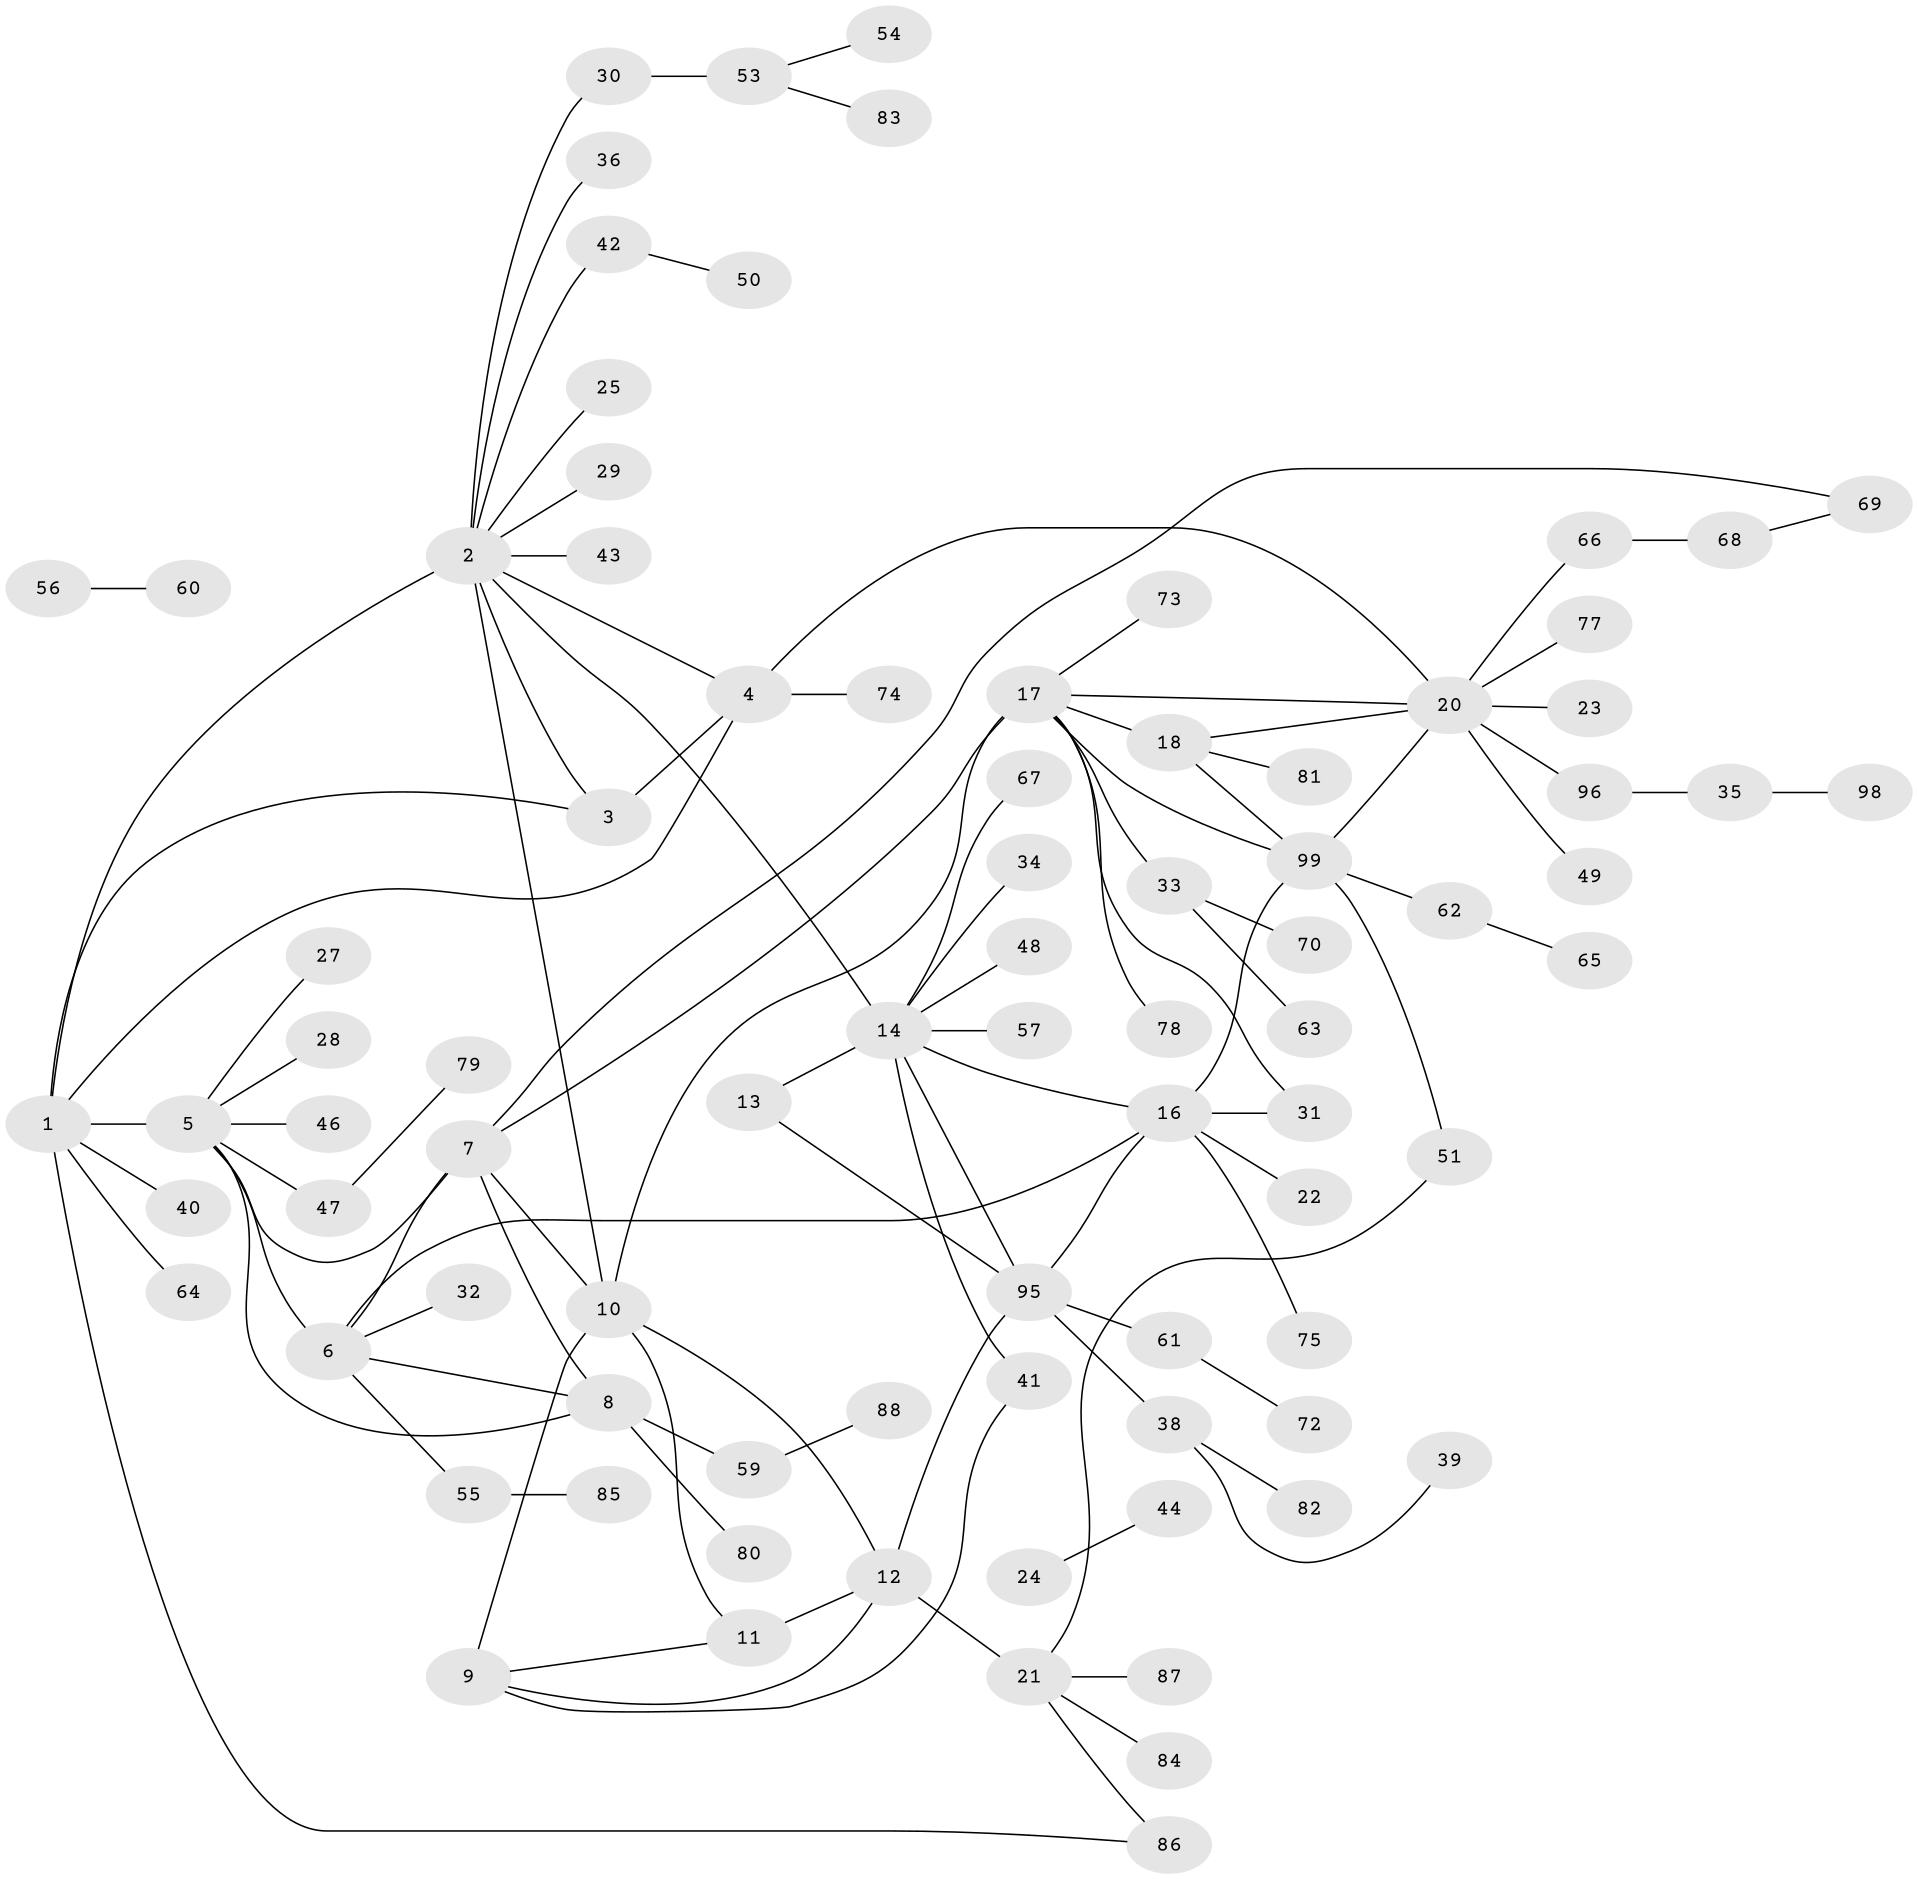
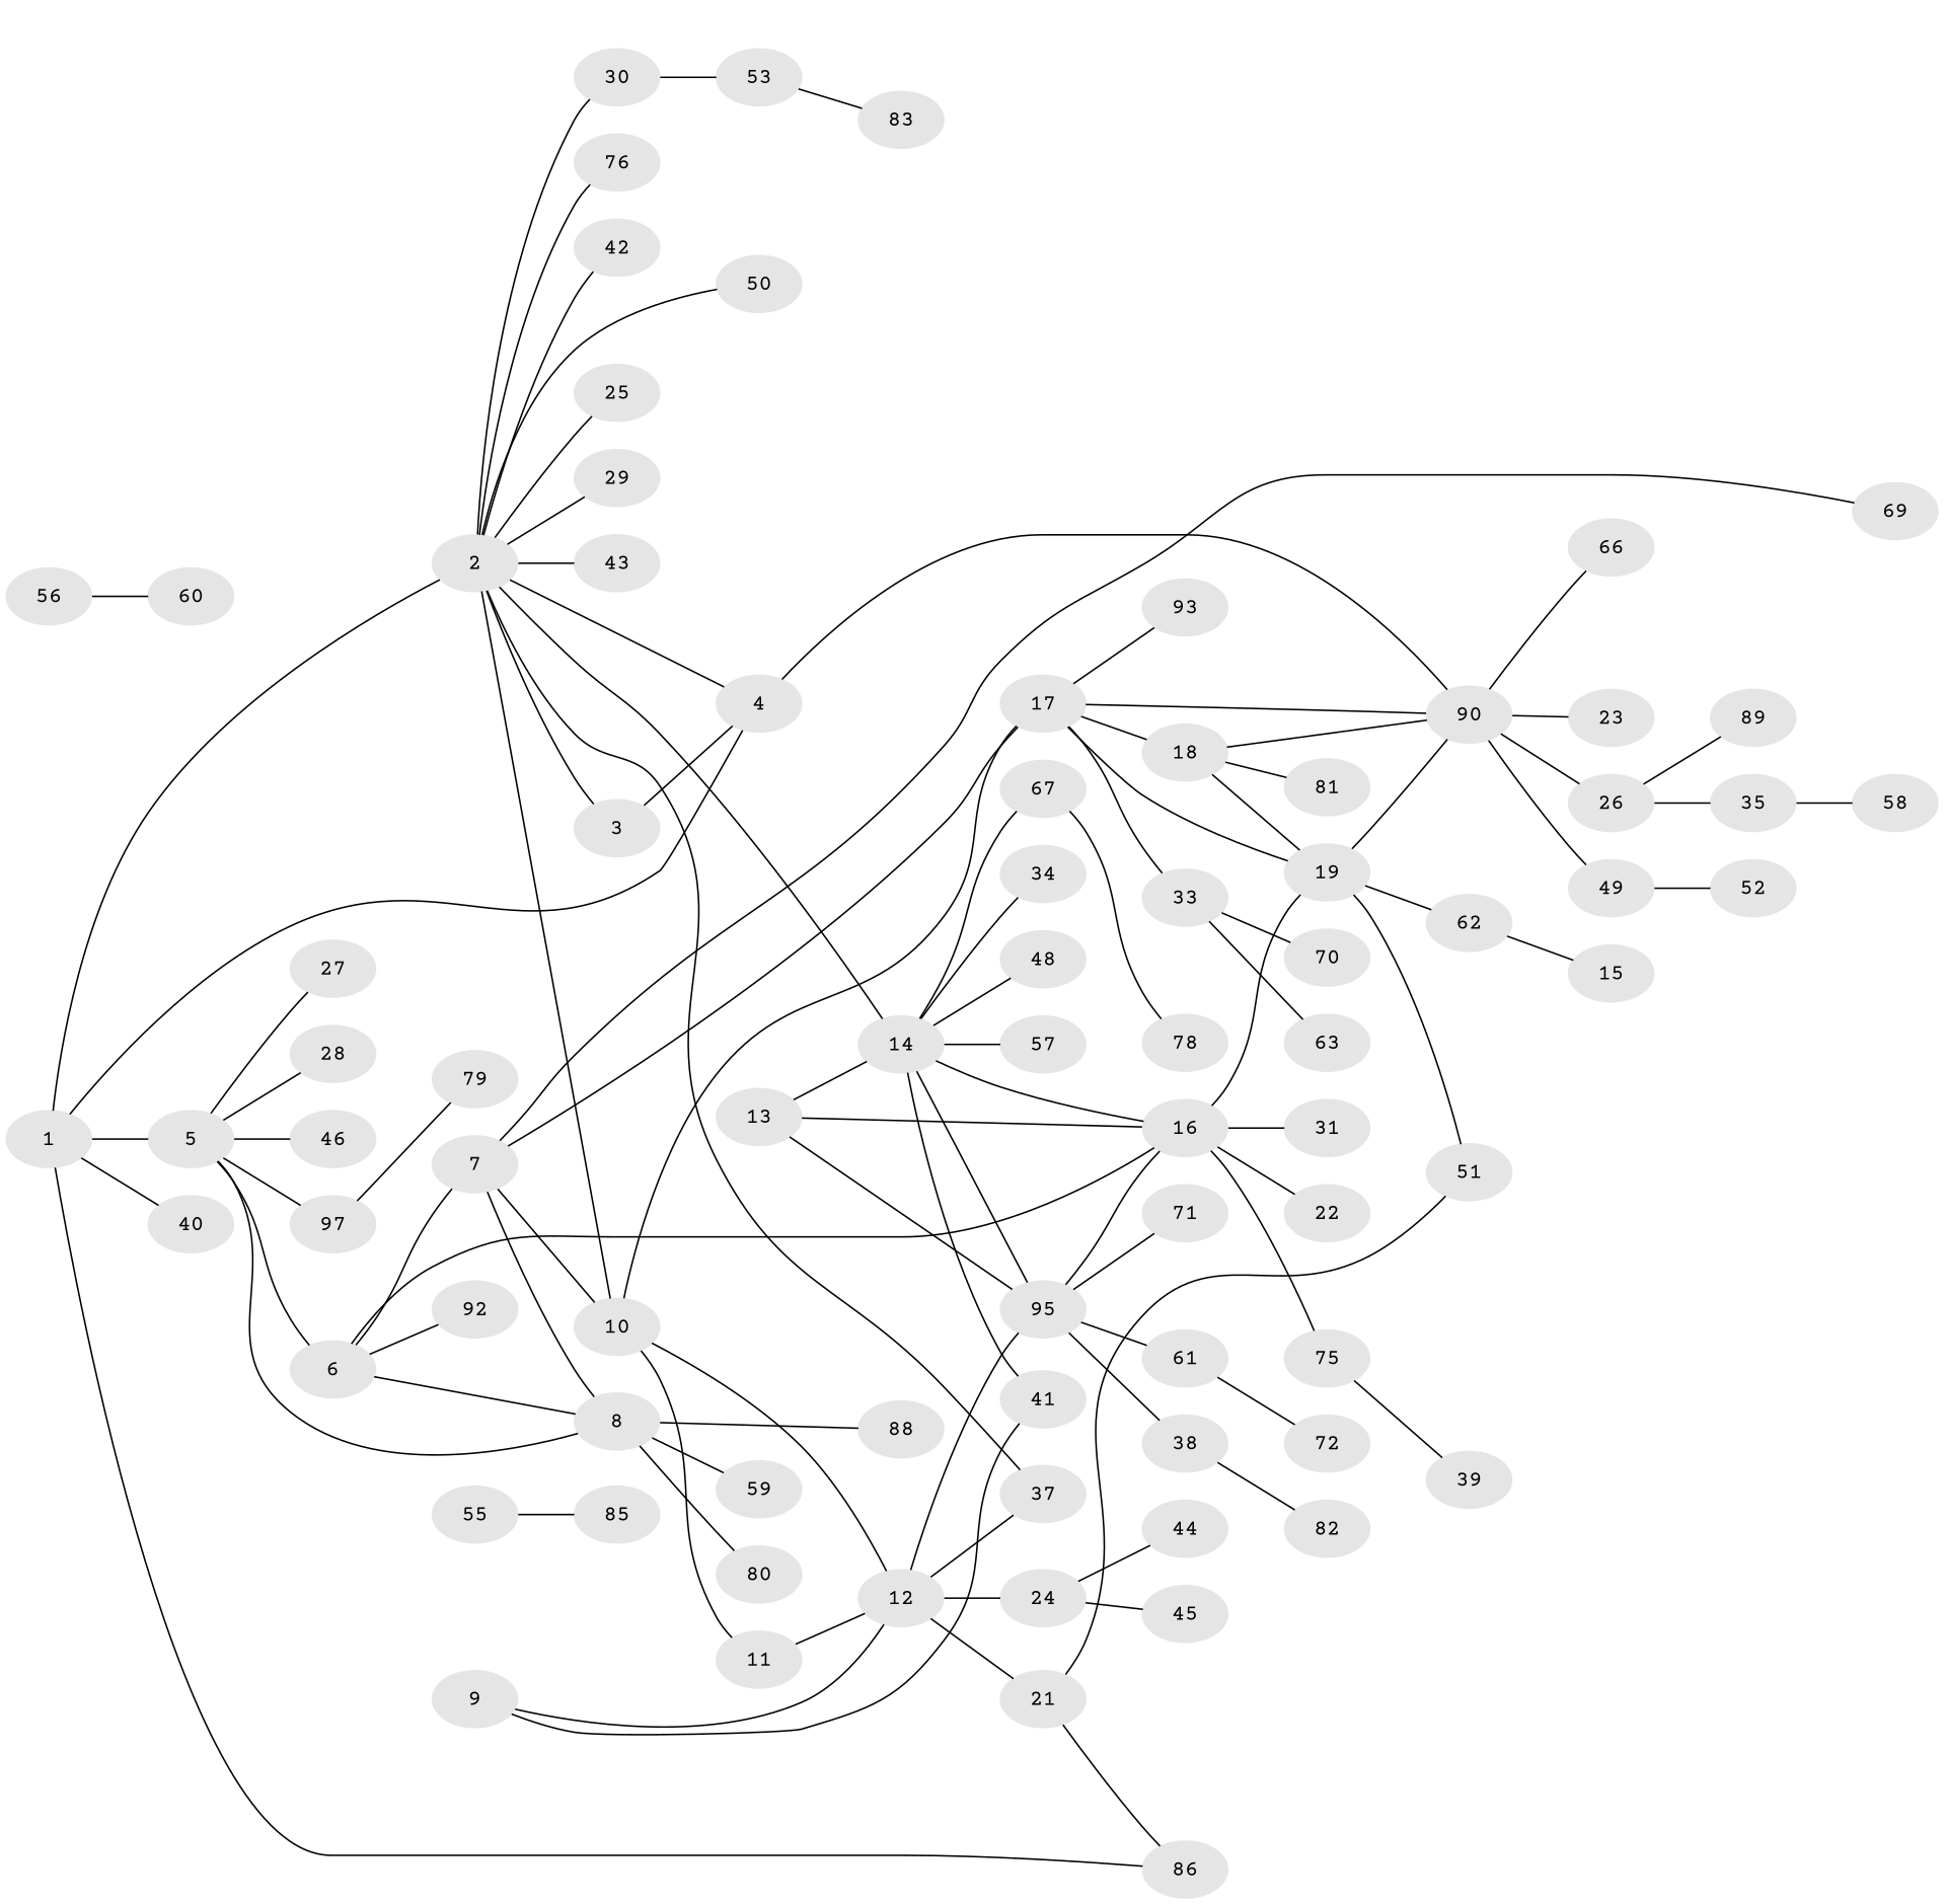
  graph {
    fontname="Courier Prime"
    rankdir=LR
    node [color=gray90 fontname="Courier Prime" style=filled]
    edge [fontname="Courier Prime"]
    1
    2
    3
    4
    5
    40
-   64
    86
    10
    14
    25
    29
    30
+   37
    42
    43
    50
-   76 [label=36]
-   20
-   74
+   76
+   20 [label=90]
    6
    7
    8
    27
    28
    46
-   47
+   47 [label=97]
    17
    11
    12
    16
    41
    n33 [label=95]
    34
    48
    57
    67
    53
    23
-   26 [label=96]
+   26
    49
    66
-   77
-   32
+   32 [label=92]
    55
    69
    59
    80
    79
-   19 [label=99]
+   19
    22
    31
    75
    85
    18
    33
-   73
+   73 [label=93]
    88
    9
    21
    24
    38
    61
+   71
    51
-   84
-   87
    44
+   45
    13
    78
    39
    82
    72
    62
    81
    63
    70
-   65
+   65 [label=15]
    35
-   68
+   89
+   52
    56
    60
-   58 [label=98]
-   54
+   58
    83
    1 -- 2
-   1 -- 3
    1 -- 4
    1 -- 5
    1 -- 40
-   1 -- 64
    1 -- 86
    2 -- 3
    2 -- 4
    2 -- 10
    2 -- 14
    2 -- 25
    2 -- 29
    2 -- 30
+   2 -- 37
    2 -- 42
    2 -- 43
-   42 -- 50
+   2 -- 50
    2 -- 76
    3 -- 4
    4 -- 20
-   4 -- 74
    5 -- 6
-   5 -- 7
    5 -- 8
    5 -- 27
    5 -- 28
    5 -- 46
    5 -- 47
    10 -- 17
    10 -- 11
    10 -- 12
    14 -- 16
    14 -- 41
    14 -- n33
    14 -- 34
    14 -- 48
    14 -- 57
    14 -- 67
    30 -- 53
    20 -- 23
    20 -- 26
    20 -- 49
    20 -- 66
-   20 -- 77
    6 -- 7
    6 -- 8
    6 -- 16
    6 -- 32
-   6 -- 55
    7 -- 10
    7 -- 8
    7 -- 17
    7 -- 69
    8 -- 59
    8 -- 80
    47 -- 79
    17 -- 20
    17 -- 19
-   17 -- 31
    17 -- 18
    17 -- 33
    17 -- 73
    11 -- 12
+   12 -- 37
    12 -- n33
    12 -- 21
+   12 -- 24
    16 -- 19
    16 -- 22
    16 -- 31
    16 -- 75
    n33 -- 16
    n33 -- 38
    n33 -- 61
-   17 -- 78
-   53 -- 54
+   n33 -- 71
+   67 -- 78
    53 -- 83
    26 -- 35
-   66 -- 68
+   26 -- 89
+   49 -- 52
    55 -- 85
-   59 -- 88
+   8 -- 88
    19 -- 20
    19 -- 51
    19 -- 62
    18 -- 20
    18 -- 19
    18 -- 81
    33 -- 63
    33 -- 70
-   9 -- 10
-   9 -- 11
    9 -- 12
    9 -- 41
    21 -- 86
    21 -- 51
-   21 -- 84
-   21 -- 87
    24 -- 44
-   38 -- 39
+   24 -- 45
+   75 -- 39
    38 -- 82
    61 -- 72
    13 -- 14
+   13 -- 16
    13 -- n33
    62 -- 65
    35 -- 58
-   68 -- 69
    56 -- 60
  }
